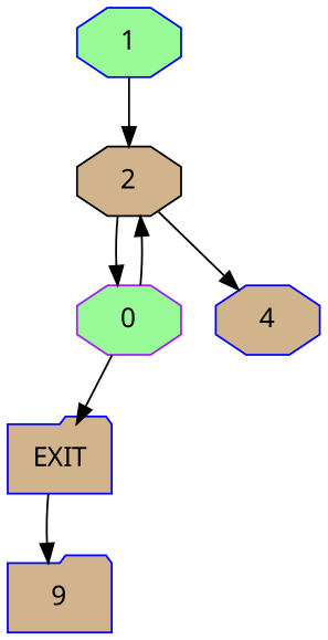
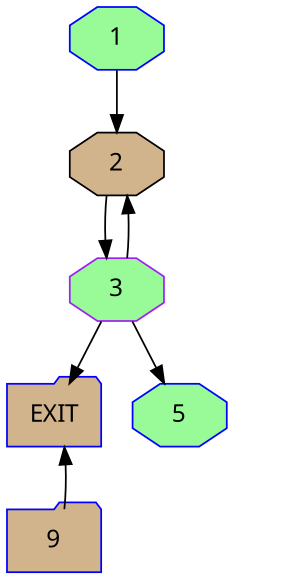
  digraph {
    fontname="Noto Sans"
    node [color=blue fillcolor=tan fontname="Noto Sans" shape=octagon style=filled]
    edge [fontname="Noto Sans"]
    1 [fillcolor=palegreen]
    2 [color=black]
    n3 [label=9 shape=folder]
    n4 [label=EXIT shape=folder]
-   3 [color=purple fillcolor=palegreen label=0]
-   4
+   3 [color=purple fillcolor=palegreen]
+   5 [fillcolor=palegreen]
    1 -> 2
    2 -> 3
-   2 -> 4
-   n4 -> n3
+   n3 -> n4
    3 -> 2
    3 -> n4
+   3 -> 5
  }
